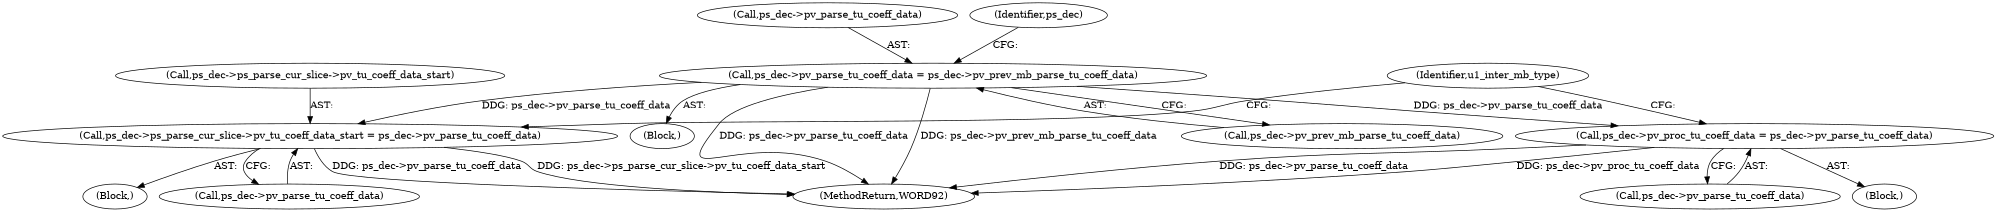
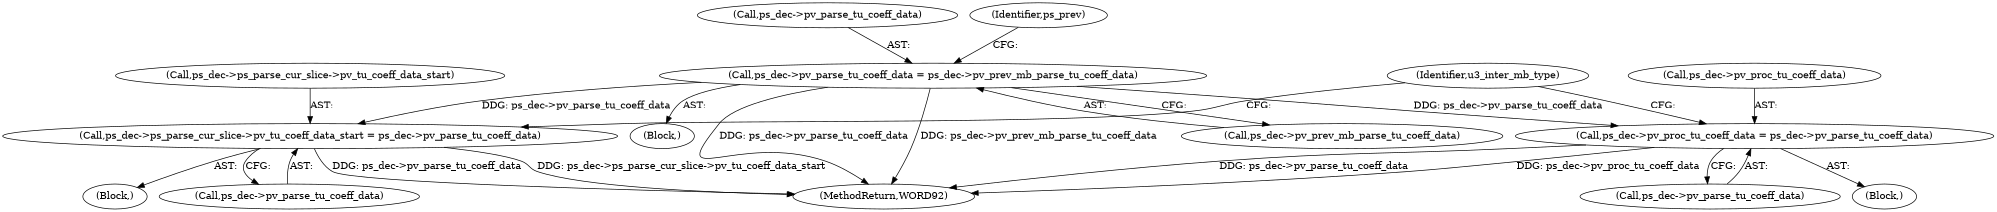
  digraph {
    n1 [label="(Call,ps_dec->pv_parse_tu_coeff_data = ps_dec->pv_prev_mb_parse_tu_coeff_data)"]
    n2 [label="(Call,ps_dec->ps_parse_cur_slice->pv_tu_coeff_data_start = ps_dec->pv_parse_tu_coeff_data)"]
    n3 [label="(Call,ps_dec->pv_proc_tu_coeff_data = ps_dec->pv_parse_tu_coeff_data)"]
    n4 [label="(Block,)"]
    n5 [label="(Call,ps_dec->pv_prev_mb_parse_tu_coeff_data)"]
    n6 [label="(MethodReturn,WORD92)"]
    n7 [label="(Block,)"]
    n8 [label="(Call,ps_dec->pv_parse_tu_coeff_data)"]
    n9 [label="(Call,ps_dec->pv_parse_tu_coeff_data)"]
    n10 [label="(Block,)"]
-   n12 [label="(Identifier,u1_inter_mb_type)"]
+   n11 [label="(Call,ps_dec->pv_proc_tu_coeff_data)"]
+   n12 [label="(Identifier,u3_inter_mb_type)"]
    n13 [label="(Call,ps_dec->ps_parse_cur_slice->pv_tu_coeff_data_start)"]
    n14 [label="(Call,ps_dec->pv_parse_tu_coeff_data)"]
-   n15 [label="(Identifier,ps_dec)"]
+   n15 [label="(Identifier,ps_prev)"]
    n1 -> n2 [label="DDG: ps_dec->pv_parse_tu_coeff_data"]
    n1 -> n3 [label="DDG: ps_dec->pv_parse_tu_coeff_data"]
    n1 -> n4 [label="AST: "]
    n1 -> n5 [label="CFG: "]
    n1 -> n6 [label="DDG: ps_dec->pv_prev_mb_parse_tu_coeff_data"]
    n1 -> n6 [label="DDG: ps_dec->pv_parse_tu_coeff_data"]
    n2 -> n6 [label="DDG: ps_dec->pv_parse_tu_coeff_data"]
    n2 -> n6 [label="DDG: ps_dec->ps_parse_cur_slice->pv_tu_coeff_data_start"]
    n2 -> n7 [label="AST: "]
    n2 -> n8 [label="CFG: "]
    n3 -> n6 [label="DDG: ps_dec->pv_parse_tu_coeff_data"]
    n3 -> n6 [label="DDG: ps_dec->pv_proc_tu_coeff_data"]
    n3 -> n9 [label="CFG: "]
    n3 -> n10 [label="AST: "]
    n5 -> n1 [label="AST: "]
    n8 -> n2 [label="AST: "]
    n9 -> n3 [label="AST: "]
+   n11 -> n3 [label="AST: "]
    n12 -> n2 [label="CFG: "]
    n12 -> n3 [label="CFG: "]
    n13 -> n2 [label="AST: "]
    n14 -> n1 [label="AST: "]
    n15 -> n1 [label="CFG: "]
  }
